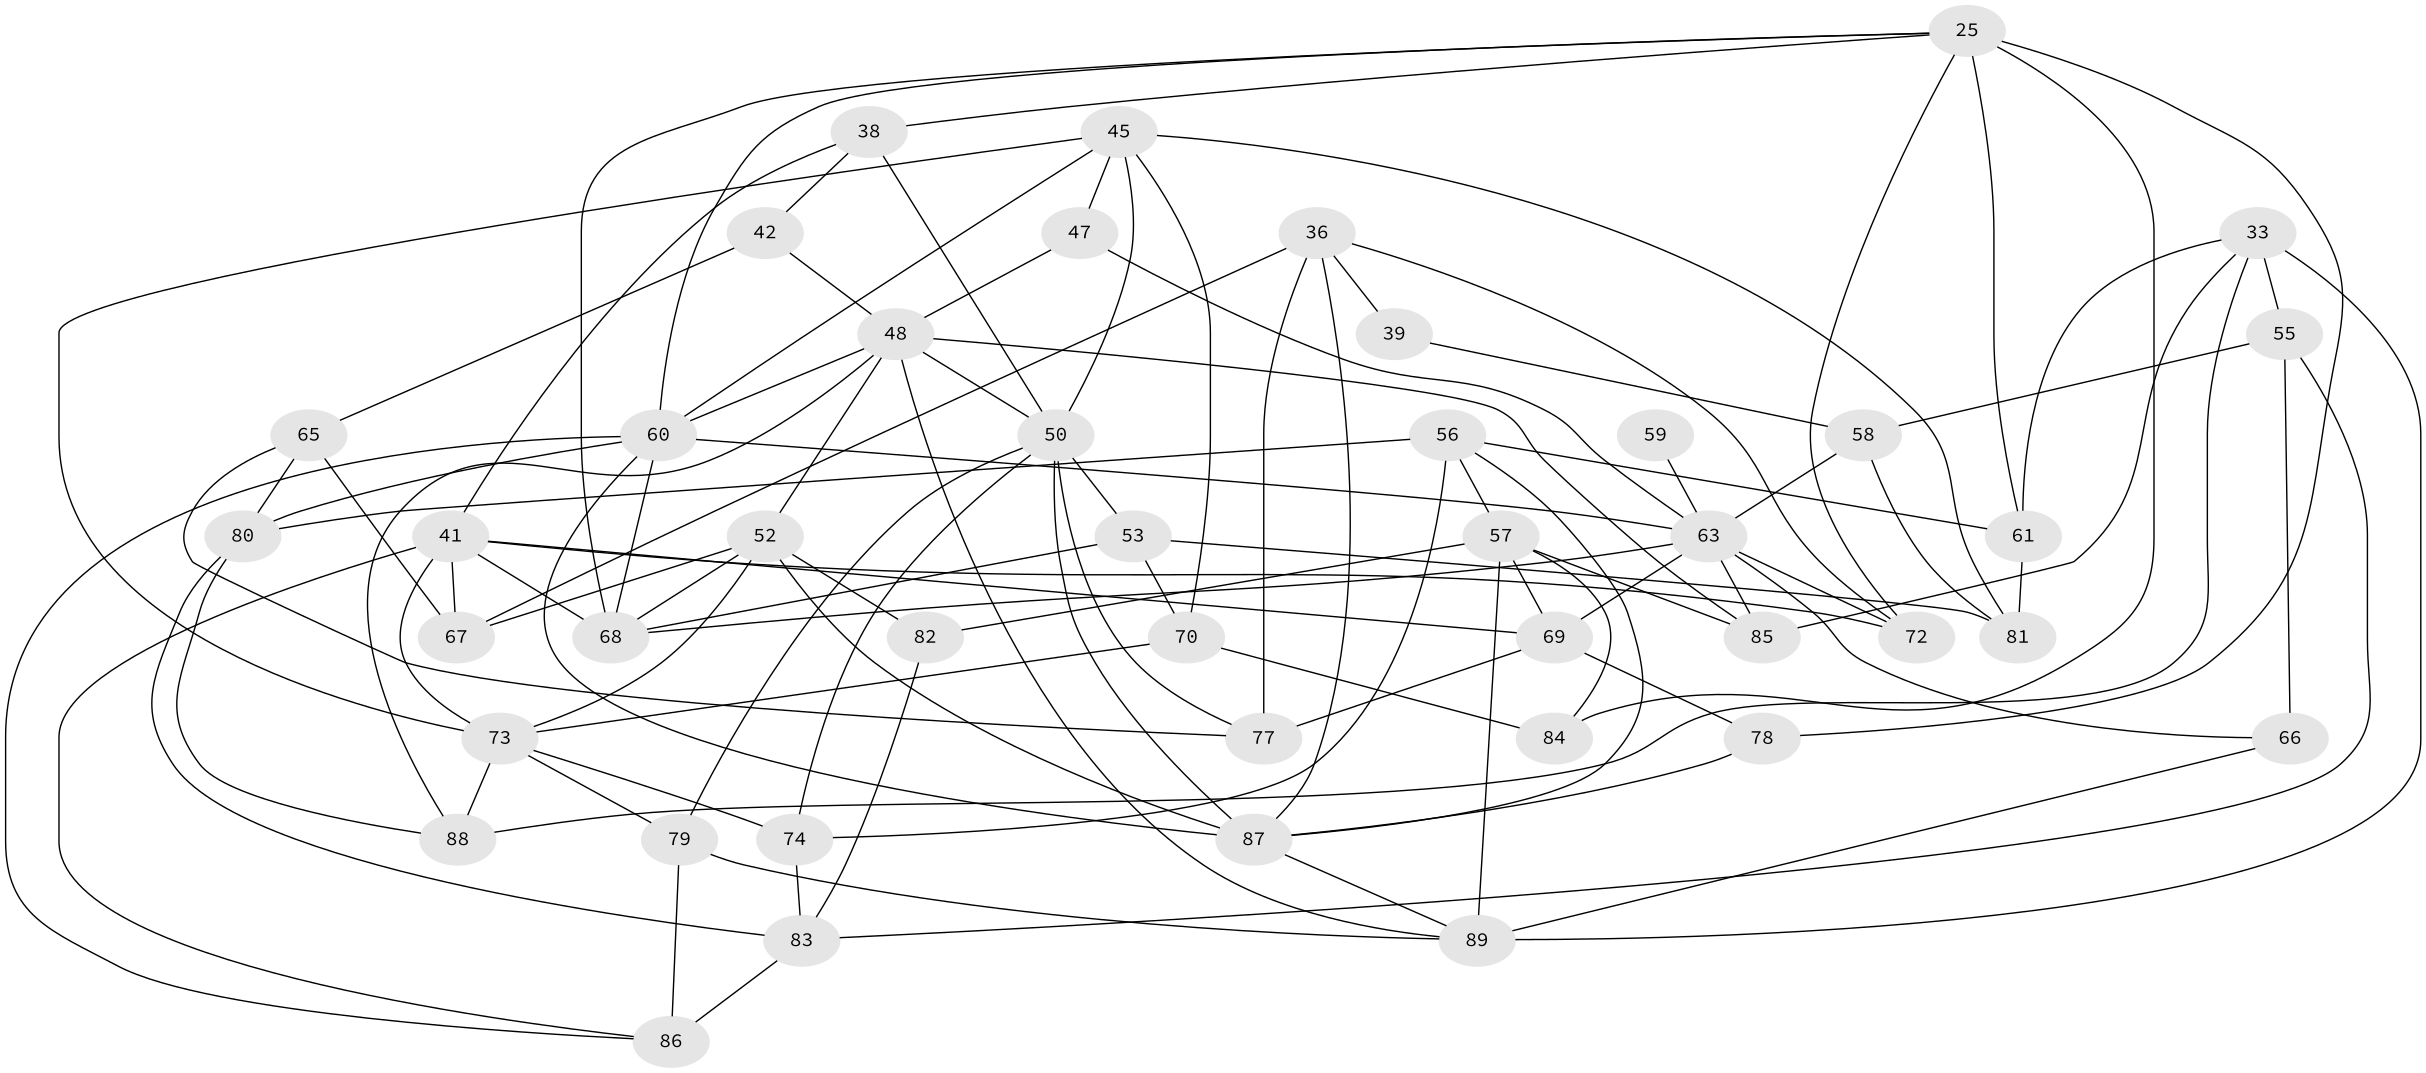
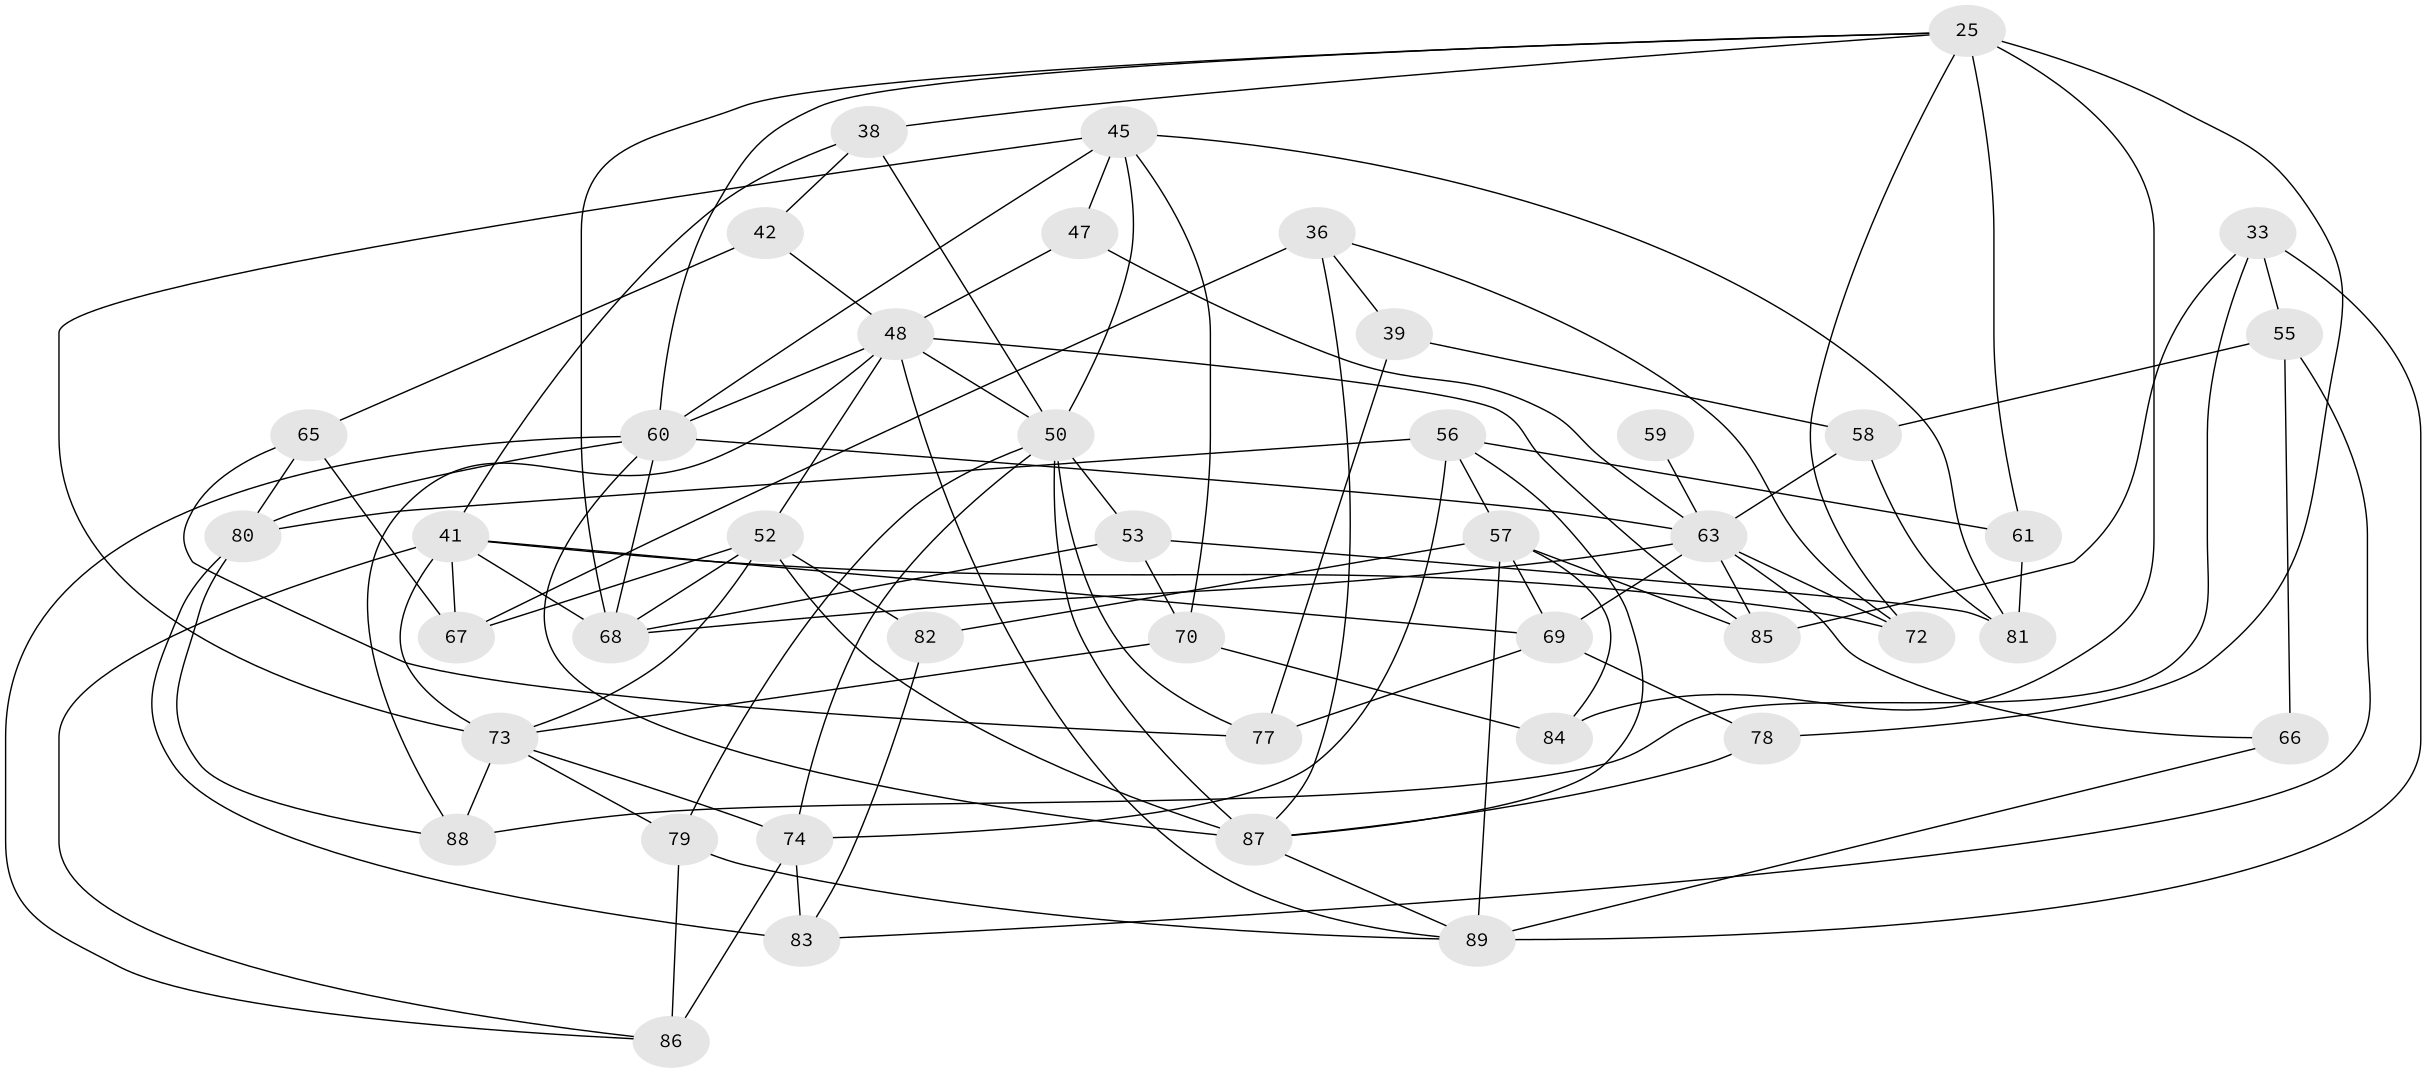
  graph {
    fontname="Source Code Pro"
    node [color=gray90 fontname="Source Code Pro" style=filled]
    edge [fontname="Source Code Pro"]
    25 [super="+4+7+15"]
    38
    60 [super="+46"]
    61
    68 [super="+21"]
    72 [super="+71"]
    78
    84 [super="+31"]
    42
    41 [super="+16+20+19"]
    50 [super="+26+40"]
    87 [super="+75"]
    86
    63 [super="+62+34"]
    80 [super="+76"]
    81
    73 [super="+10+22+49"]
    88
    74
    79
    33 [super="+28"]
    55
    85
    89 [super="+3+43"]
    66 [super="+29"]
    58
    83 [super="+27"]
    36
    39
    67
    77
    48 [super="+1+12+23"]
    65
    69 [super="+64"]
    53 [super="+44"]
    52 [super="+35"]
    45 [super="+30"]
    47
    70
    82 [super="+17"]
    56 [super="+5"]
    57 [super="+6+54"]
    59
    25 -- 38
    25 -- 60
    25 -- 61
    25 -- 68
    25 -- 72
    25 -- 78
    25 -- 84 [weight=2]
    38 -- 42
    38 -- 41
    38 -- 50
    60 -- 68
    60 -- 87
    60 -- 86
    60 -- 63
    60 -- 80
    61 -- 81
    78 -- 87
    42 -- 48
    42 -- 65
    41 -- 68
    41 -- 72 [weight=2]
    41 -- 86
    41 -- 73 [weight=2]
    41 -- 67
    41 -- 69
    50 -- 87
    50 -- 74
    50 -- 79
    50 -- 77
    50 -- 53 [weight=3]
    87 -- 89
    63 -- 68
    63 -- 72
    63 -- 85
    63 -- 66
    63 -- 69 [weight=3]
    80 -- 88
    80 -- 83
    73 -- 88
    73 -- 74
    73 -- 79
    74 -- 83
    79 -- 86
    79 -- 89
-   33 -- 61
    33 -- 88
    33 -- 55
    33 -- 85
    33 -- 89 [weight=2]
    55 -- 66
    55 -- 58
    55 -- 83
    66 -- 89 [weight=2]
    58 -- 63
    58 -- 81
-   83 -- 86
+   74 -- 86
    36 -- 72
    36 -- 87
    36 -- 39
    36 -- 67
    39 -- 58
-   36 -- 77
+   39 -- 77
    48 -- 60
    48 -- 50
    48 -- 88
    48 -- 85
    48 -- 89 [weight=2]
    48 -- 52
    65 -- 80
    65 -- 67
    65 -- 77
    69 -- 78 [weight=2]
    69 -- 77
    53 -- 68
    53 -- 81
    53 -- 70
    52 -- 68
    52 -- 87 [weight=2]
    52 -- 73
    52 -- 67
    52 -- 82 [weight=2]
    45 -- 60
    45 -- 50 [weight=2]
    45 -- 81
    45 -- 73
    45 -- 47 [weight=2]
    45 -- 70
    47 -- 63
    47 -- 48
    70 -- 84
    70 -- 73
    82 -- 83
    56 -- 61
    56 -- 87
    56 -- 80 [weight=2]
    56 -- 74
    56 -- 57
    57 -- 84 [weight=2]
    57 -- 85
    57 -- 89 [weight=2]
    57 -- 69
    57 -- 82
    59 -- 63 [weight=2]
  }
